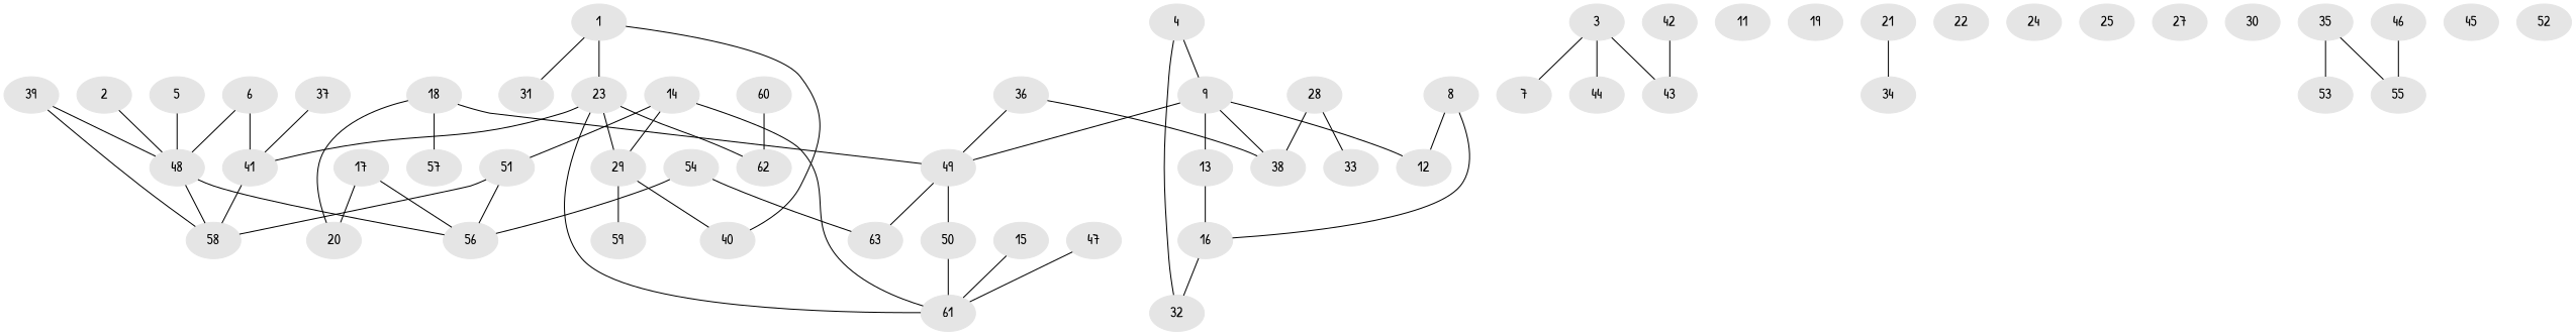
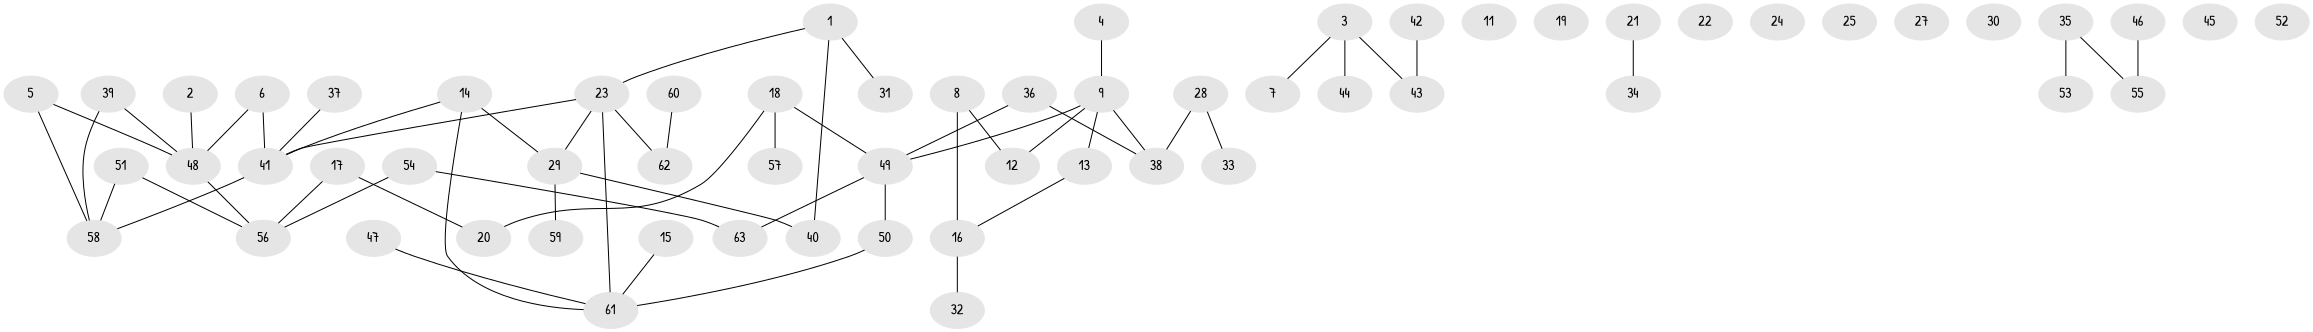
  graph {
    fontname="Patrick Hand"
    node [color=gray90 fontname="Patrick Hand" style=filled]
    edge [fontname="Patrick Hand"]
    1
    23
    31
    40
    41
    29
    61
    62
    2
    48
    56
    3
    7
    43
    44
    4
    9
    32
    12
    13
    38
    49
    5
    58
    6
    8
    16
    50
    63
    11
    14
    59
    15
    17
    20
    18
    57
    19
    21
    34
    22
    24
    25
    27
    28
    33
    30
    35
    53
    55
    36
    37
    39
    42
    45
    46
    47
    51
    52
    54
    60
    1 -- 23
    1 -- 31
    1 -- 40
    23 -- 41
    23 -- 29
    23 -- 61
    23 -- 62
    41 -- 58
    29 -- 40
    29 -- 59
    2 -- 48
    48 -- 56
    3 -- 7
    3 -- 43
    3 -- 44
    4 -- 9
-   4 -- 32
    9 -- 12
    9 -- 13
    9 -- 38
    9 -- 49
    13 -- 16
    49 -- 50
    49 -- 63
    5 -- 48
-   48 -- 58
+   5 -- 58
    6 -- 41
    6 -- 48
    8 -- 12
    8 -- 16
    16 -- 32
    50 -- 61
-   14 -- 51
+   14 -- 41
    14 -- 29
    14 -- 61
    15 -- 61
    17 -- 56
    17 -- 20
    18 -- 49
    18 -- 20
    18 -- 57
    21 -- 34
    28 -- 38
    28 -- 33
    35 -- 53
    35 -- 55
    36 -- 38
    36 -- 49
    37 -- 41
    39 -- 48
    39 -- 58
    42 -- 43
    46 -- 55
    47 -- 61
    51 -- 56
    51 -- 58
    54 -- 56
    54 -- 63
    60 -- 62
  }
